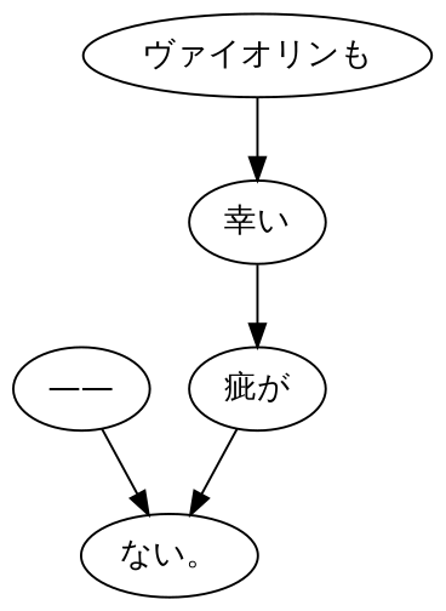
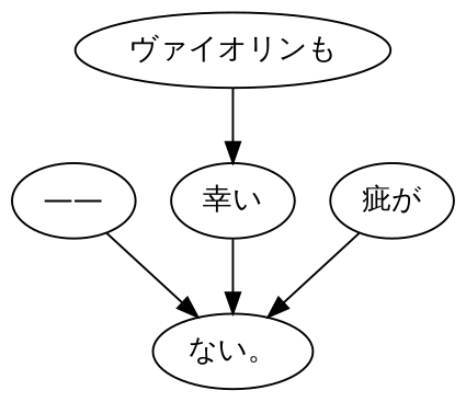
  digraph {
    n1 [label="——"]
    n2 [label="ない。"]
    n3 [label="幸い"]
    n4 [label="ヴァイオリンも"]
    n5 [label="疵が"]
    n1 -> n2
-   n3 -> n5
+   n3 -> n2
    n4 -> n3
    n5 -> n2
  }
